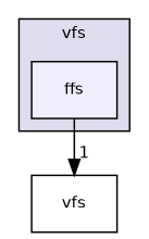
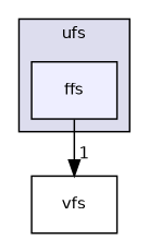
  digraph {
    compound=true
    fontname="DejaVu Sans"
    node [fontname="DejaVu Sans" fontsize=10 shape=box]
    n1 [fillcolor="#eeeeff" label=ffs pencolor=black style=filled]
    n2 [label=vfs]
    subgraph cluster_1 {
      bgcolor="#ddddee"
      fontsize=10
-     label=vfs
+     label=ufs
      pencolor=black
      n1
    }
    n1 -> n2 [headlabel=1 labeldistance=1.5 labelfontname=Helvetica labelfontsize=10 fontname="DejaVu Sans"]
  }
